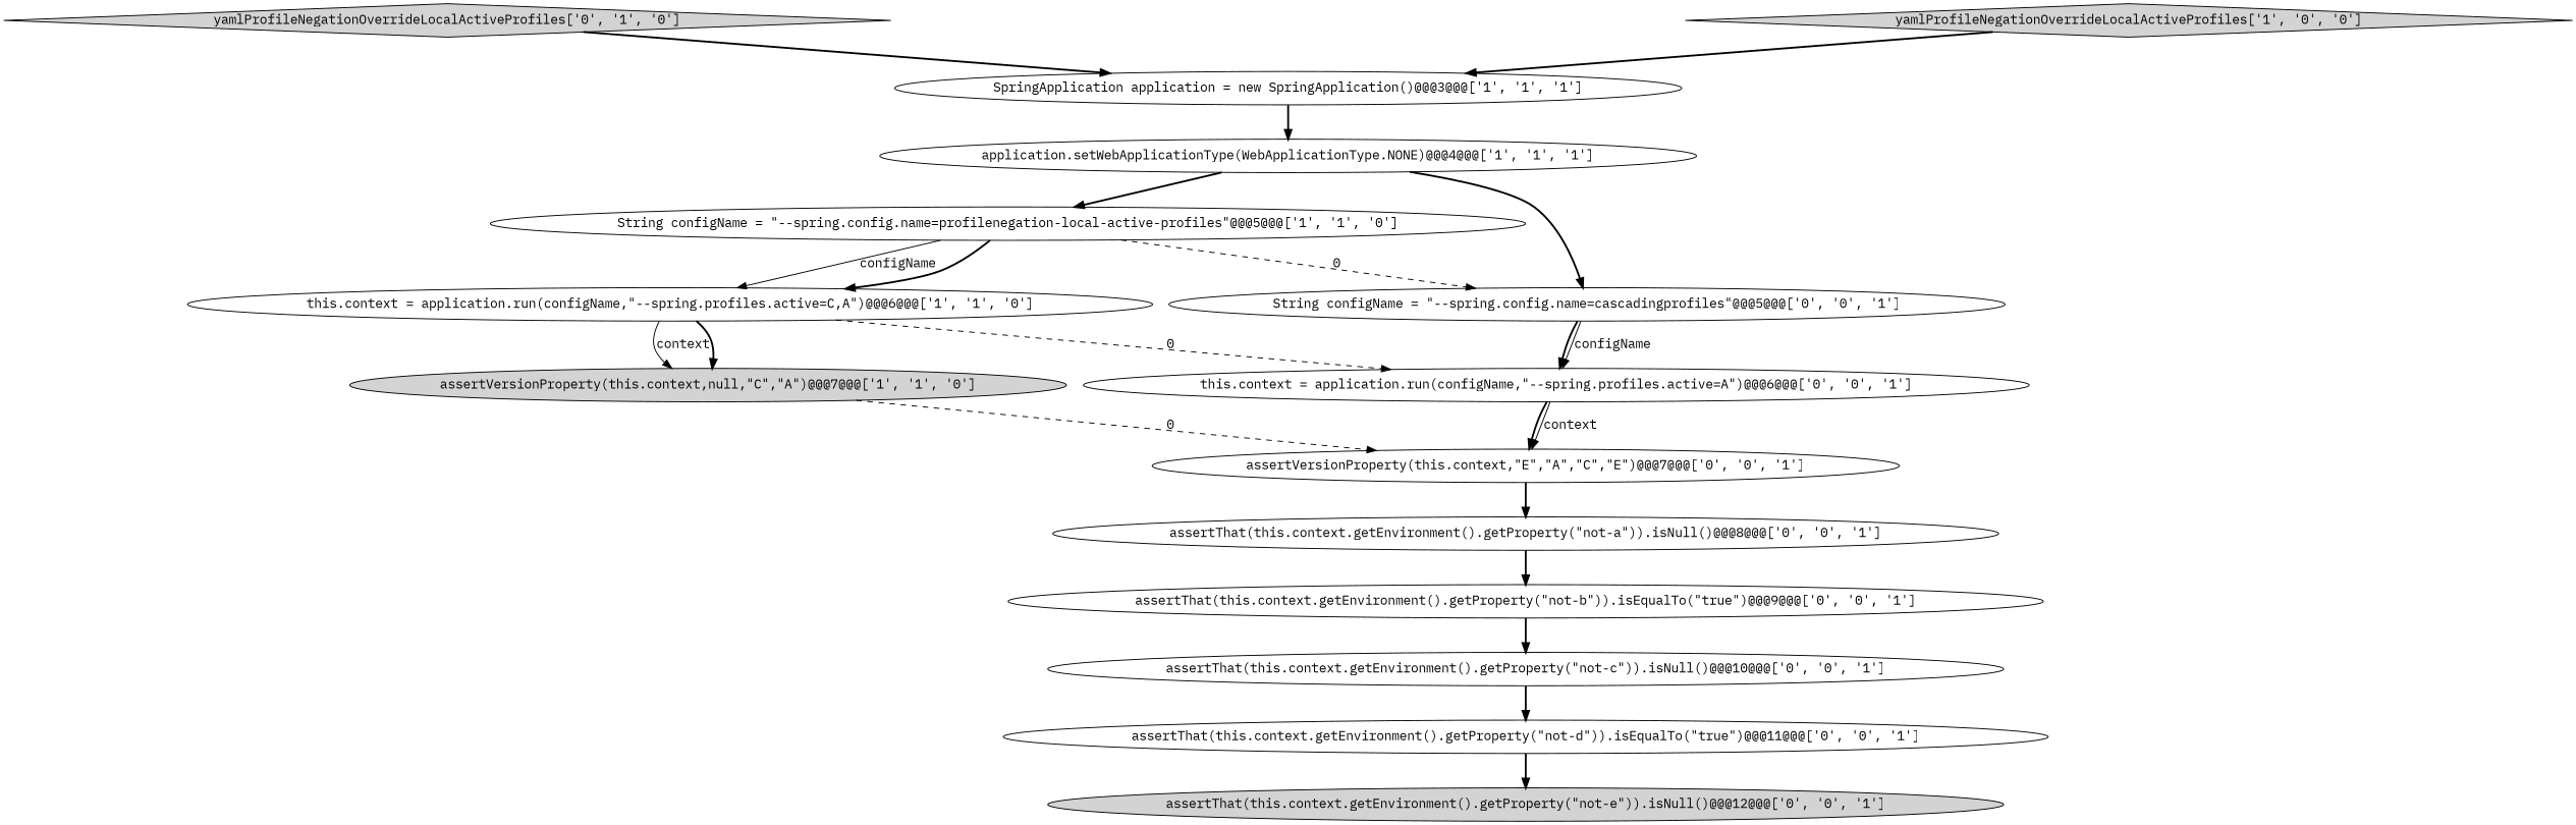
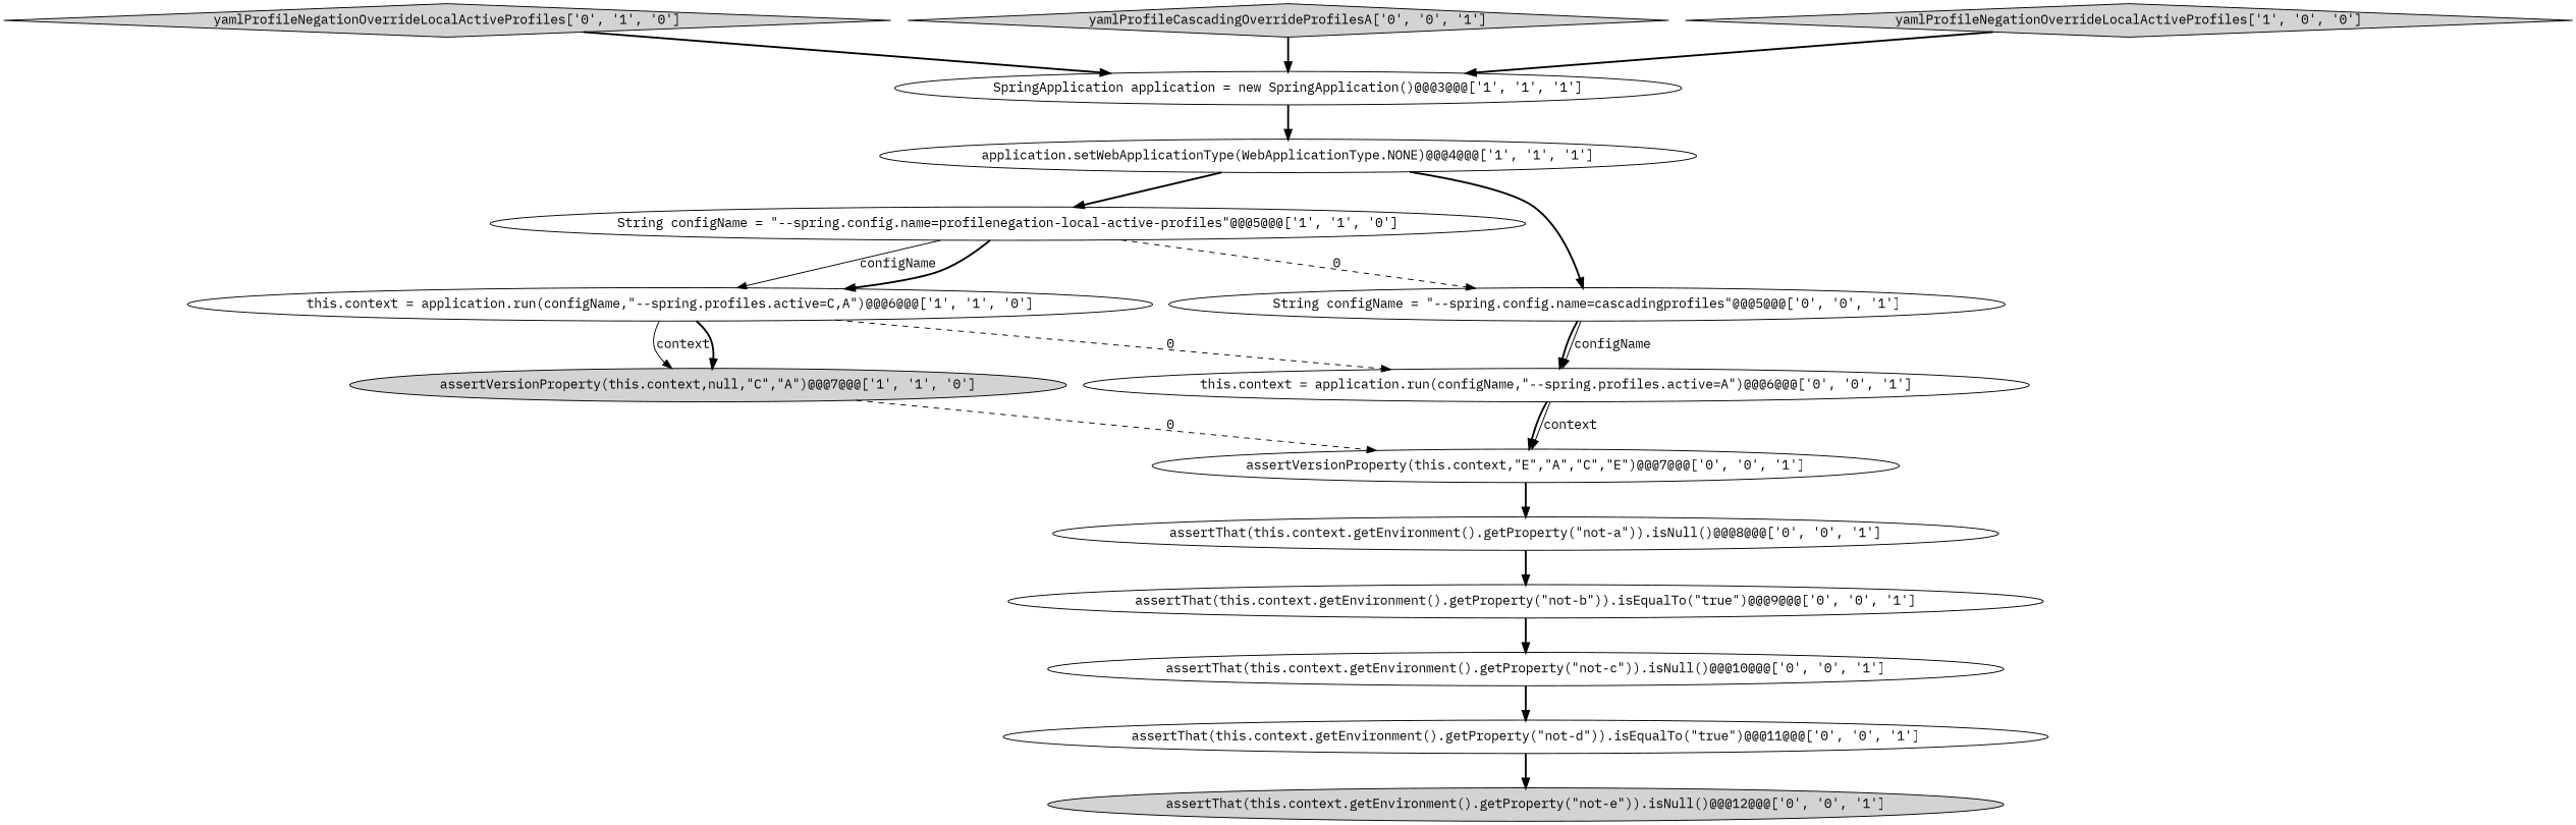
  digraph {
    fontname="IBM Plex Mono"
    node [fillcolor=white shape=ellipse style=filled fontname="IBM Plex Mono"]
    edge [style=bold fontname="IBM Plex Mono"]
    n1 [label="assertThat(this.context.getEnvironment().getProperty(\"not-b\")).isEqualTo(\"true\")@@@9@@@['0', '0', '1']"]
    n2 [label="assertThat(this.context.getEnvironment().getProperty(\"not-c\")).isNull()@@@10@@@['0', '0', '1']"]
    n3 [label="assertThat(this.context.getEnvironment().getProperty(\"not-d\")).isEqualTo(\"true\")@@@11@@@['0', '0', '1']"]
    n4 [fillcolor=lightgray label="yamlProfileNegationOverrideLocalActiveProfiles['0', '1', '0']" shape=diamond]
    n5 [label="SpringApplication application = new SpringApplication()@@@3@@@['1', '1', '1']"]
    n6 [fillcolor=lightgray label="assertVersionProperty(this.context,null,\"C\",\"A\")@@@7@@@['1', '1', '0']"]
    n7 [label="assertVersionProperty(this.context,\"E\",\"A\",\"C\",\"E\")@@@7@@@['0', '0', '1']"]
+   n8 [fillcolor=lightgray label="yamlProfileCascadingOverrideProfilesA['0', '0', '1']" shape=diamond]
    n9 [label="this.context = application.run(configName,\"--spring.profiles.active=A\")@@@6@@@['0', '0', '1']"]
    n10 [label="application.setWebApplicationType(WebApplicationType.NONE)@@@4@@@['1', '1', '1']"]
    n11 [label="String configName = \"--spring.config.name=profilenegation-local-active-profiles\"@@@5@@@['1', '1', '0']"]
    n12 [label="this.context = application.run(configName,\"--spring.profiles.active=C,A\")@@@6@@@['1', '1', '0']"]
    n13 [label="String configName = \"--spring.config.name=cascadingprofiles\"@@@5@@@['0', '0', '1']"]
    n14 [fillcolor=lightgray label="assertThat(this.context.getEnvironment().getProperty(\"not-e\")).isNull()@@@12@@@['0', '0', '1']"]
    n15 [label="assertThat(this.context.getEnvironment().getProperty(\"not-a\")).isNull()@@@8@@@['0', '0', '1']"]
    n16 [fillcolor=lightgray label="yamlProfileNegationOverrideLocalActiveProfiles['1', '0', '0']" shape=diamond]
    n1 -> n2
    n2 -> n3
    n3 -> n14
    n4 -> n5
    n5 -> n10
    n6 -> n7 [label=0 style=dashed]
    n7 -> n15
+   n8 -> n5
    n9 -> n7
    n9 -> n7 [label=context style=solid]
    n10 -> n11
    n10 -> n13
    n11 -> n12 [label=configName style=solid]
    n11 -> n12
    n11 -> n13 [label=0 style=dashed]
    n12 -> n6 [label=context style=solid]
    n12 -> n6
    n12 -> n9 [label=0 style=dashed]
    n13 -> n9
    n13 -> n9 [label=configName style=solid]
    n15 -> n1
    n16 -> n5
  }
